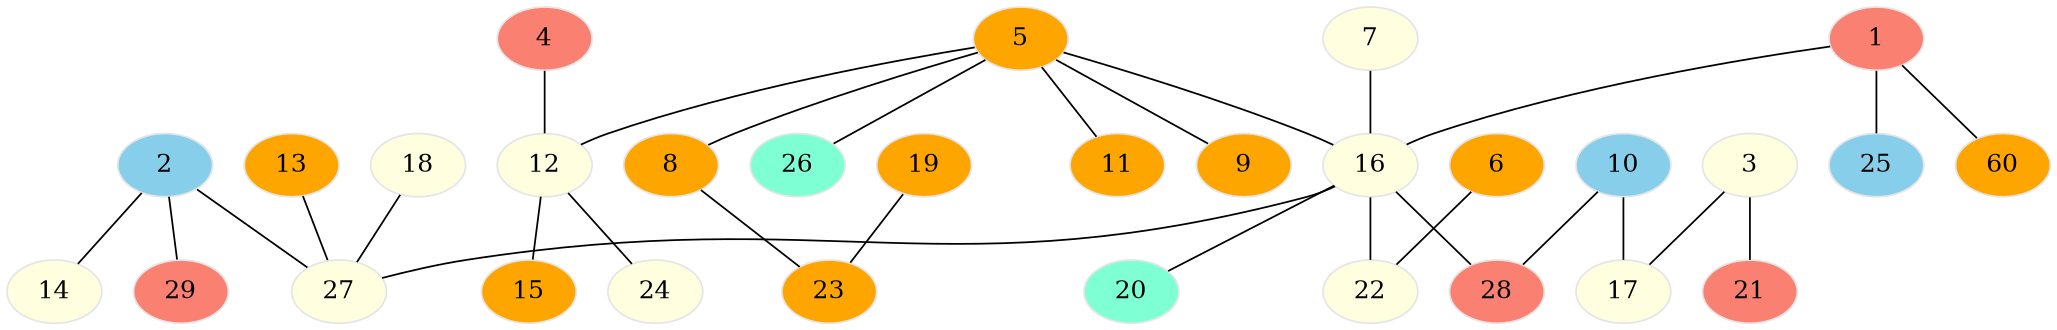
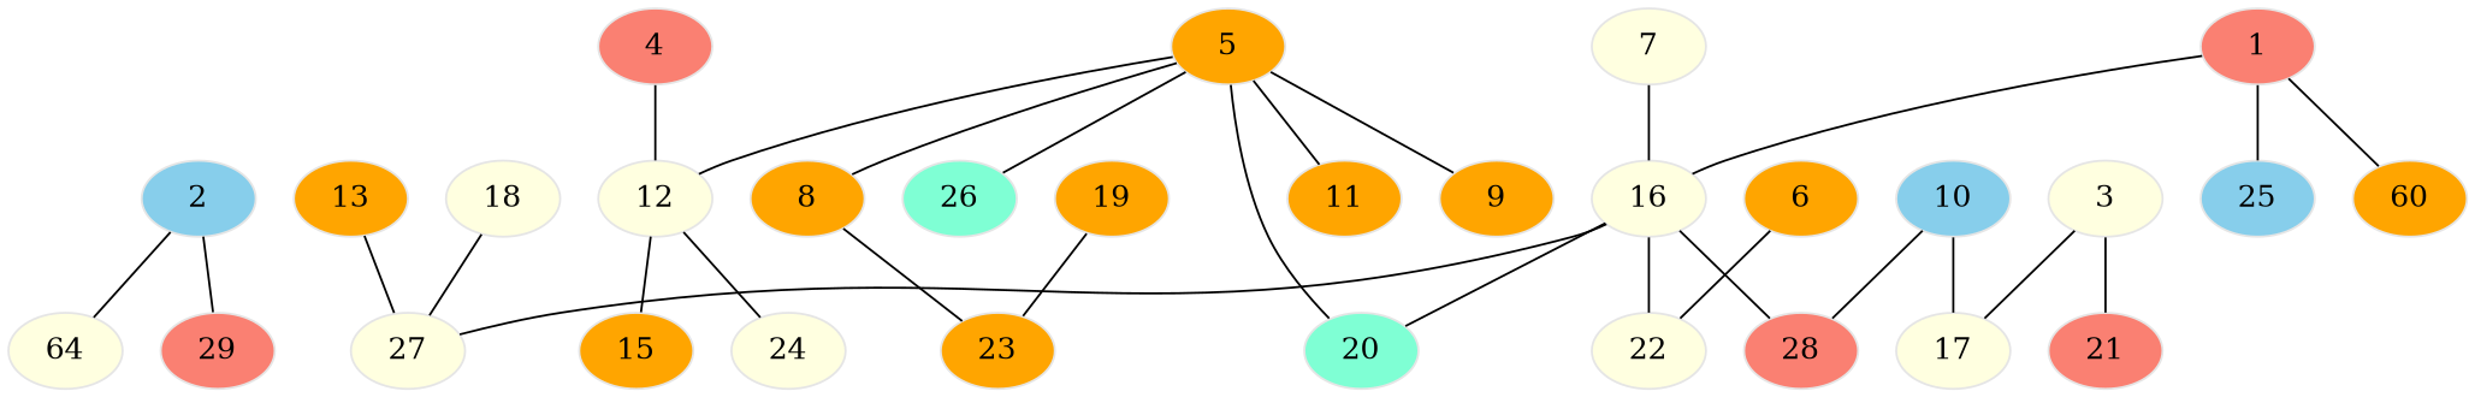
  graph {
    node [color=gray90 fillcolor=lightyellow style=filled]
    edge [weight=1.0]
    1 [fillcolor=salmon]
    16
    25 [fillcolor=skyblue]
    n4 [fillcolor=orange label=60]
    27
    22
    20 [fillcolor=aquamarine]
    28 [fillcolor=salmon]
    2 [fillcolor=skyblue]
-   14
+   14 [label=64]
    29 [fillcolor=salmon]
    3
    17
    21 [fillcolor=salmon]
    4 [fillcolor=salmon]
    12
    15 [fillcolor=orange]
    24
    5 [fillcolor=orange]
    8 [fillcolor=orange]
    9 [fillcolor=orange]
    11 [fillcolor=orange]
    26 [fillcolor=aquamarine]
    23 [fillcolor=orange]
    6 [fillcolor=orange]
    7
    10 [fillcolor=skyblue]
    13 [fillcolor=orange]
    18
    19 [fillcolor=orange]
    1 -- 16
    1 -- 25
    1 -- n4
    16 -- 27
    16 -- 22
    16 -- 20
    16 -- 28
-   2 -- 27
    2 -- 14
    2 -- 29
    3 -- 17
    3 -- 21
    4 -- 12
    12 -- 15
    12 -- 24
-   5 -- 16
+   5 -- 20
    5 -- 12
    5 -- 8
    5 -- 9
    5 -- 11
    5 -- 26
    8 -- 23
    6 -- 22
    7 -- 16
    10 -- 28
    10 -- 17
    13 -- 27
    18 -- 27
    19 -- 23
  }
